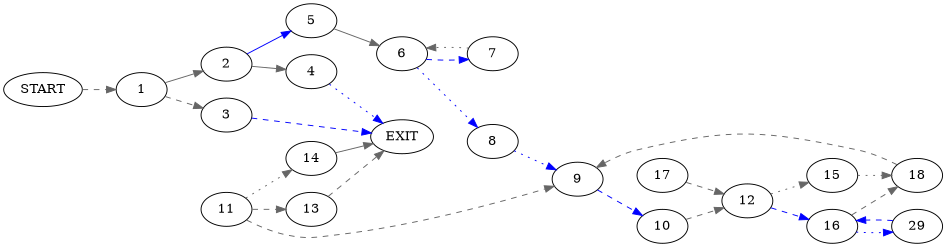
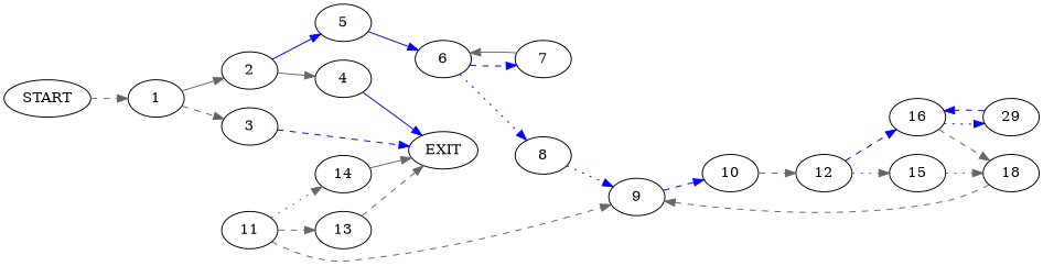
  digraph {
    rankdir=LR
    edge [color=gray40 style=dashed]
    n1 [label=START]
    1
    2
    3
    n5 [label=EXIT]
    4
    5
    6
    7
    8
    9
    10
    12
    11
    13
    14
    15
    16
    18
    n20 [label=29]
-   17
    n1 -> 1
    1 -> 2 [style=solid]
    1 -> 3
    2 -> 4 [style=solid]
    2 -> 5 [color=blue style=solid]
    3 -> n5 [color=blue]
-   4 -> n5 [color=blue style=dotted]
-   5 -> 6 [style=solid]
+   4 -> n5 [color=blue style=solid]
+   5 -> 6 [color=blue style=solid]
    6 -> 7 [color=blue]
    6 -> 8 [color=blue style=dotted]
-   7 -> 6 [style=dotted]
+   7 -> 6 [style=solid]
    8 -> 9 [color=blue style=dotted]
    9 -> 10 [color=blue]
    10 -> 12
    12 -> 15 [style=dotted]
    12 -> 16 [color=blue]
    11 -> 9
    11 -> 13
    11 -> 14 [style=dotted]
    13 -> n5
    14 -> n5 [style=solid]
    15 -> 18 [style=dotted]
    16 -> 18
    16 -> n20 [color=blue style=dotted]
    18 -> 9
    n20 -> 16 [color=blue]
-   17 -> 12
  }
